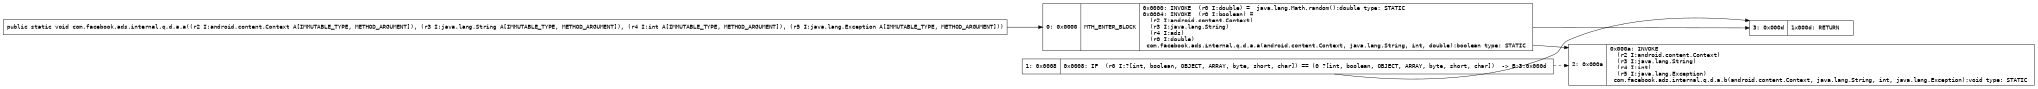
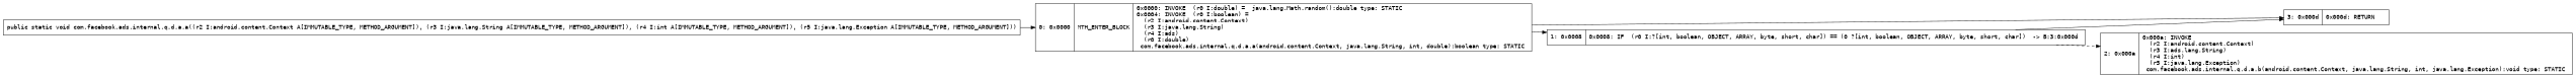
  digraph {
    fontname="DejaVu Sans Mono"
    rankdir=LR
    node [fontname="DejaVu Sans Mono" shape=record]
    edge [fontname="DejaVu Sans Mono"]
    n1 [label="{0\:\ 0x0000|MTH_ENTER_BLOCK\l|0x0000: INVOKE  (r0 I:double) =  java.lang.Math.random():double type: STATIC \l0x0004: INVOKE  (r0 I:boolean) = \l  (r2 I:android.content.Context)\l  (r3 I:java.lang.String)\l  (r4 I:ads)\l  (r0 I:double)\l com.facebook.ads.internal.q.d.a.a(android.content.Context, java.lang.String, int, double):boolean type: STATIC \l}"]
    n2 [label="{1\:\ 0x0008|0x0008: IF  (r0 I:?[int, boolean, OBJECT, ARRAY, byte, short, char]) == (0 ?[int, boolean, OBJECT, ARRAY, byte, short, char])  \-\> B:3:0x000d \l}"]
-   n3 [label="{3\:\ 0x000d|1x000d: RETURN   \l}"]
-   n4 [label="{2\:\ 0x000a|0x000a: INVOKE  \l  (r2 I:android.content.Context)\l  (r3 I:java.lang.String)\l  (r4 I:int)\l  (r5 I:java.lang.Exception)\l com.facebook.ads.internal.q.d.a.b(android.content.Context, java.lang.String, int, java.lang.Exception):void type: STATIC \l}"]
+   n3 [label="{3\:\ 0x000d|0x000d: RETURN   \l}"]
+   n4 [label="{2\:\ 0x000a|0x000a: INVOKE  \l  (r2 I:android.content.Context)\l  (r3 I:ads.lang.String)\l  (r4 I:int)\l  (r5 I:java.lang.Exception)\l com.facebook.ads.internal.q.d.a.b(android.content.Context, java.lang.String, int, java.lang.Exception):void type: STATIC \l}"]
    n5 [label="{public static void com.facebook.ads.internal.q.d.a.a((r2 I:android.content.Context A[IMMUTABLE_TYPE, METHOD_ARGUMENT]), (r3 I:java.lang.String A[IMMUTABLE_TYPE, METHOD_ARGUMENT]), (r4 I:int A[IMMUTABLE_TYPE, METHOD_ARGUMENT]), (r5 I:java.lang.Exception A[IMMUTABLE_TYPE, METHOD_ARGUMENT])) }"]
-   n1 -> n4
+   n1 -> n2
    n1 -> n3
    n2 -> n3
    n2 -> n4 [style=dashed]
    n5 -> n1
  }
